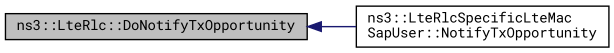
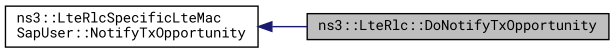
  digraph {
    rankdir=LR
    fontname="Roboto Mono"
    node [color=black fontname="Roboto Mono" fontsize=10 shape=record style=filled]
    n1 [fillcolor=grey75 fontcolor=black height=0.2 label="ns3::LteRlc::DoNotifyTxOpportunity" width=0.4]
    n2 [fillcolor=white height=0.2 label="ns3::LteRlcSpecificLteMac\lSapUser::NotifyTxOpportunity" width=0.4]
-   n1 -> n2 [color=midnightblue dir=back fontname="Roboto Mono" fontsize=10 labelfontname=Helvetica labelfontsize=10 style=solid]
+   n2 -> n1 [color=midnightblue dir=back fontname="Roboto Mono" fontsize=10 labelfontname=Helvetica labelfontsize=10 style=solid]
  }
